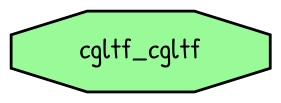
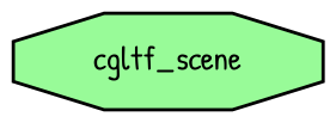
  digraph {
    rankdir=LR
    fontname="Patrick Hand"
-   n1 [color=black fillcolor=palegreen fontname="Patrick Hand" fontsize=10 height=0.2 label=cgltf_cgltf shape=octagon style=filled width=0.4]
+   n1 [color=black fillcolor=palegreen fontname="Patrick Hand" fontsize=10 height=0.2 label=cgltf_scene shape=octagon style=filled width=0.4]
  }
